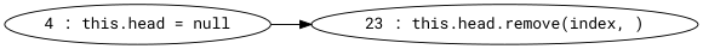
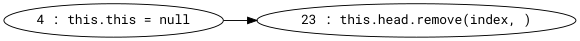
  digraph {
    rankdir=LR
    fontname="Roboto Mono"
    node [fontname="Roboto Mono"]
-   "4 : this.head = null"
+   "4 : this.head = null" [label="4 : this.this = null"]
    "23 : this.head.remove(index, )"
    "4 : this.head = null" -> "23 : this.head.remove(index, )" [fontname="Roboto Mono"]
  }
